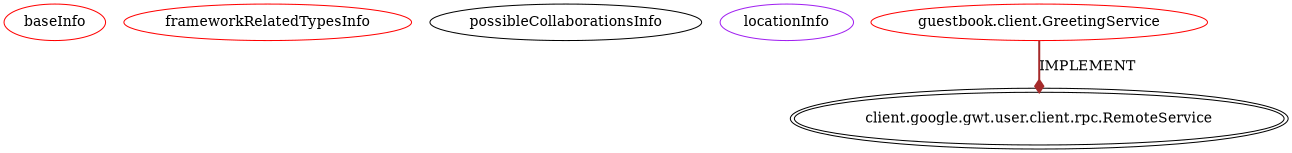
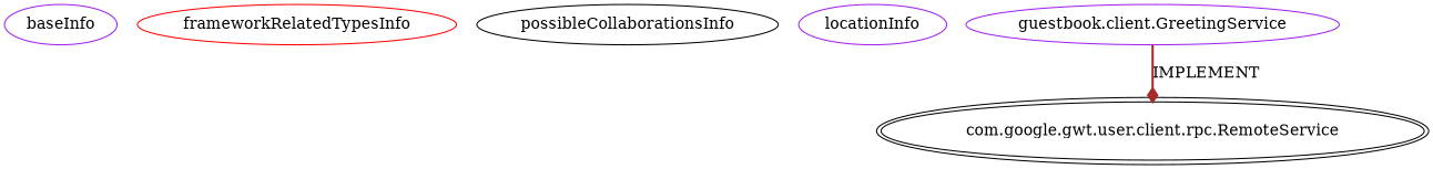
  digraph {
    node [color=red]
-   baseInfo [category=extension_graph graphId=4418 isAnonymous=false possibleRelation=false]
+   baseInfo [category=extension_graph graphId=4418 isAnonymous=false possibleRelation=false color=purple]
    frameworkRelatedTypesInfo [0="com.google.gwt.user.client.rpc.RemoteService"]
    possibleCollaborationsInfo [color=black]
    locationInfo [contextSignature=GreetingService filePath="/robinkeunen-shiny-octo-ironman/shiny-octo-ironman-master/Guestbook/src/guestbook/client/GreetingService.java" graphId=4418 projectName="robinkeunen-shiny-octo-ironman" color=purple]
-   n5 [isFrameworkType=false label="guestbook.client.GreetingService" vertexType=ROOT_CLIENT_CLASS_DECLARATION]
-   n6 [isFrameworkType=true label="client.google.gwt.user.client.rpc.RemoteService" peripheries=2 vertexType=FRAMEWORK_INTERFACE_TYPE color=black]
+   n5 [color=purple isFrameworkType=false label="guestbook.client.GreetingService" vertexType=ROOT_CLIENT_CLASS_DECLARATION]
+   n6 [isFrameworkType=true label="com.google.gwt.user.client.rpc.RemoteService" peripheries=2 vertexType=FRAMEWORK_INTERFACE_TYPE color=black]
    n5 -> n6 [color=brown label=IMPLEMENT style=bold arrowhead=diamond]
  }
